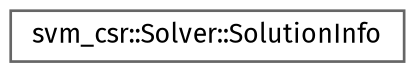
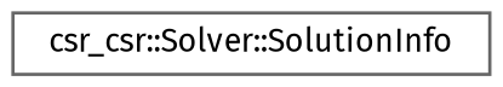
  digraph {
    rankdir=TB
    fontname="Fira Sans"
-   n1 [color=grey40 fillcolor=white fontname="Fira Sans" fontsize=10 height=0.2 label="svm_csr::Solver::SolutionInfo" shape=box style=filled width=0.4]
+   n1 [color=grey40 fillcolor=white fontname="Fira Sans" fontsize=10 height=0.2 label="csr_csr::Solver::SolutionInfo" shape=box style=filled width=0.4]
  }
